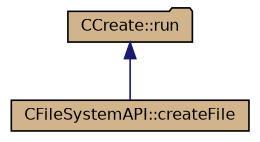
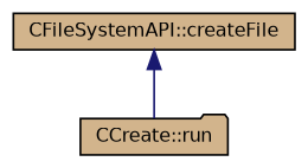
  digraph {
    rankdir=TB
    node [color=black fillcolor=tan fontname=Helvetica fontsize=10 style=filled]
    n1 [fontcolor=black height=0.2 label="CFileSystemAPI::createFile" shape=box width=0.4]
    n2 [height=0.2 label="CCreate::run" shape=folder width=0.4]
-   n2 -> n1 [color=midnightblue dir=back fontname=Helvetica fontsize=10 labelfontname=Helvetica labelfontsize=10 style=solid]
+   n1 -> n2 [color=midnightblue dir=back fontname=Helvetica fontsize=10 labelfontname=Helvetica labelfontsize=10 style=solid]
  }
